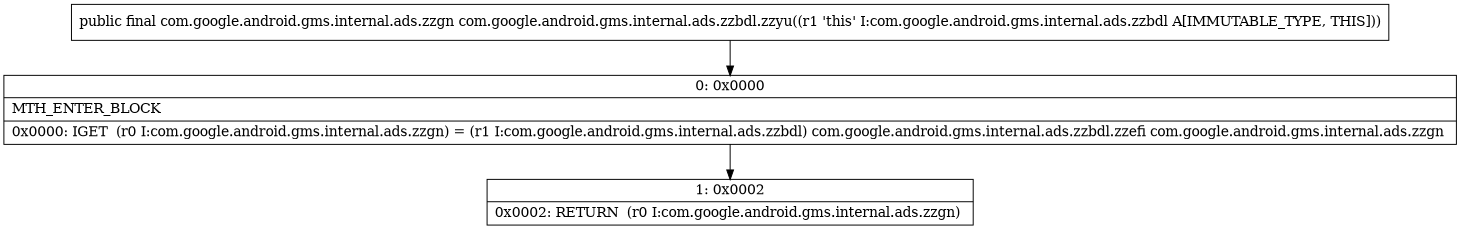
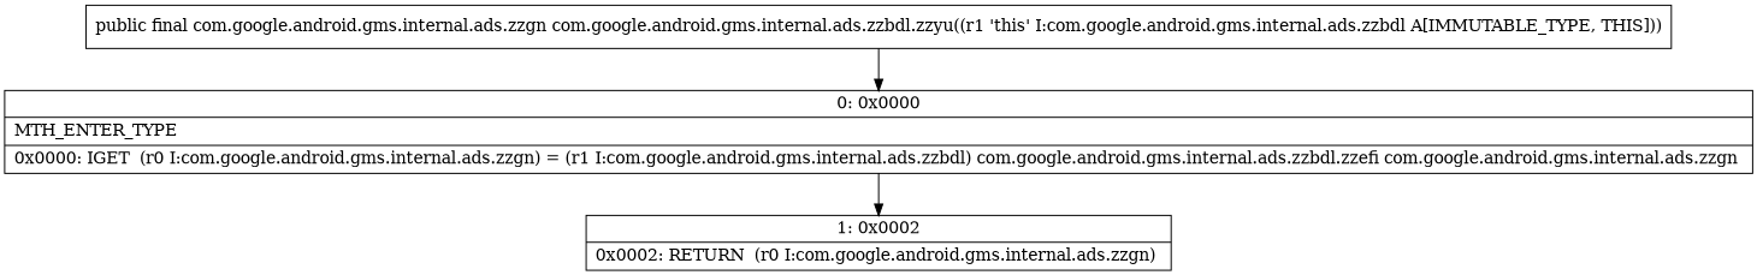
  digraph {
    node [shape=record]
-   n1 [label="{0\:\ 0x0000|MTH_ENTER_BLOCK\l|0x0000: IGET  (r0 I:com.google.android.gms.internal.ads.zzgn) = (r1 I:com.google.android.gms.internal.ads.zzbdl) com.google.android.gms.internal.ads.zzbdl.zzefi com.google.android.gms.internal.ads.zzgn \l}"]
+   n1 [label="{0\:\ 0x0000|MTH_ENTER_TYPE\l|0x0000: IGET  (r0 I:com.google.android.gms.internal.ads.zzgn) = (r1 I:com.google.android.gms.internal.ads.zzbdl) com.google.android.gms.internal.ads.zzbdl.zzefi com.google.android.gms.internal.ads.zzgn \l}"]
    n2 [label="{1\:\ 0x0002|0x0002: RETURN  (r0 I:com.google.android.gms.internal.ads.zzgn) \l}"]
    n3 [label="{public final com.google.android.gms.internal.ads.zzgn com.google.android.gms.internal.ads.zzbdl.zzyu((r1 'this' I:com.google.android.gms.internal.ads.zzbdl A[IMMUTABLE_TYPE, THIS])) }"]
    n1 -> n2
    n3 -> n1
  }
